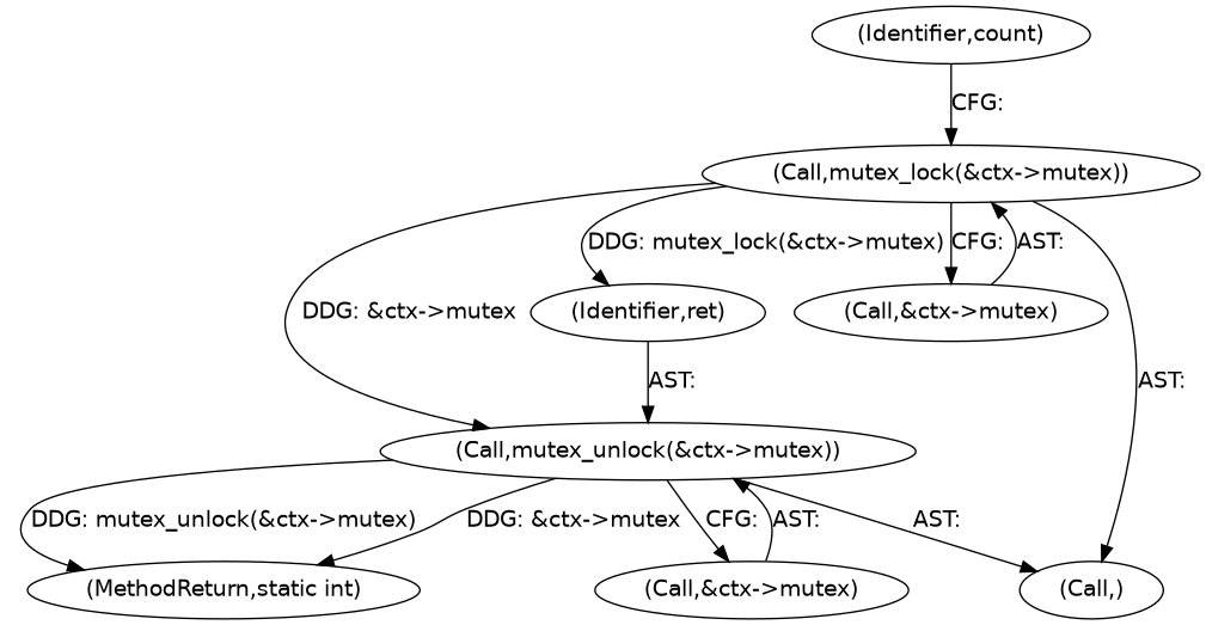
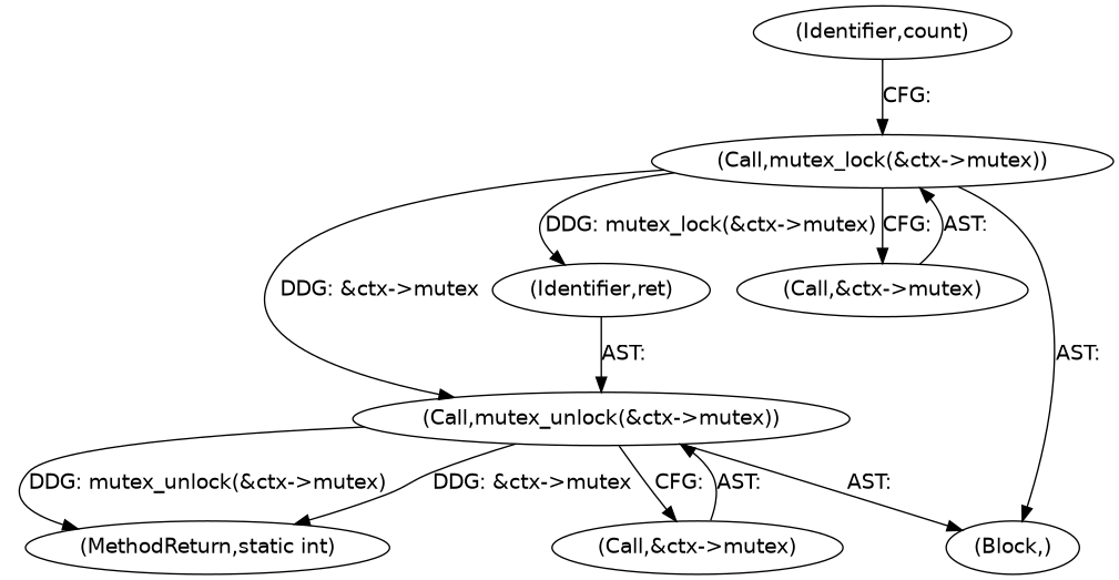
  digraph {
    fontname="DejaVu Sans"
    node [fontname="DejaVu Sans"]
    edge [fontname="DejaVu Sans"]
    n1 [label="(Call,mutex_lock(&ctx->mutex))"]
    n2 [label="(Call,mutex_unlock(&ctx->mutex))"]
-   n3 [label="(Call,)"]
+   n3 [label="(Block,)"]
    n4 [label="(Call,&ctx->mutex)"]
    n5 [label="(Identifier,ret)"]
    n6 [label="(MethodReturn,static int)"]
    n7 [label="(Call,&ctx->mutex)"]
    n8 [label="(Identifier,count)"]
    n1 -> n2 [label="DDG: &ctx->mutex"]
    n1 -> n3 [label="AST: "]
    n1 -> n4 [label="CFG: "]
    n1 -> n5 [label="DDG: mutex_lock(&ctx->mutex)"]
    n2 -> n3 [label="AST: "]
    n2 -> n6 [label="DDG: mutex_unlock(&ctx->mutex)"]
    n2 -> n6 [label="DDG: &ctx->mutex"]
    n2 -> n7 [label="CFG: "]
    n4 -> n1 [label="AST: "]
    n5 -> n2 [label="AST: "]
    n7 -> n2 [label="AST: "]
    n8 -> n1 [label="CFG: "]
  }
